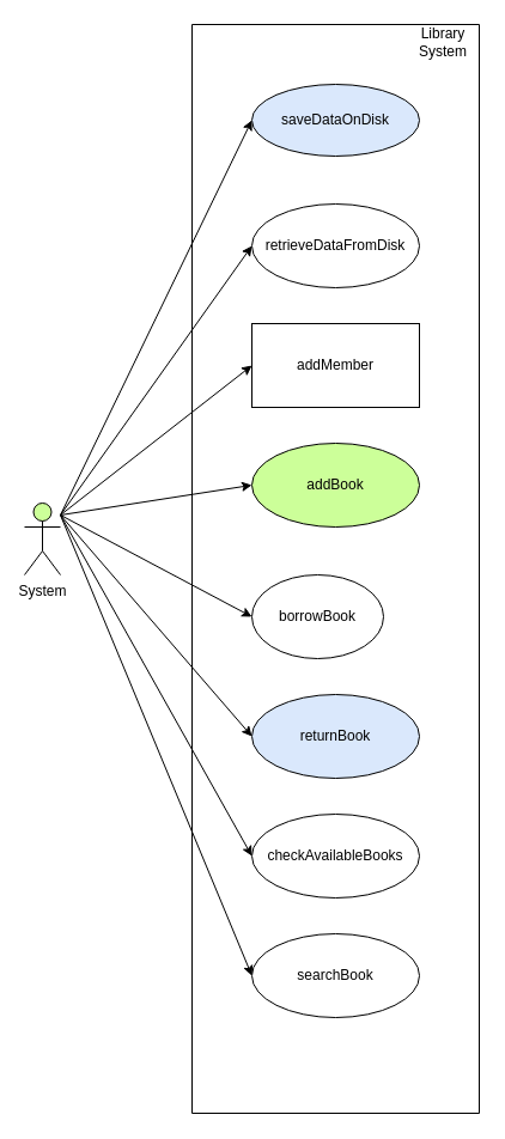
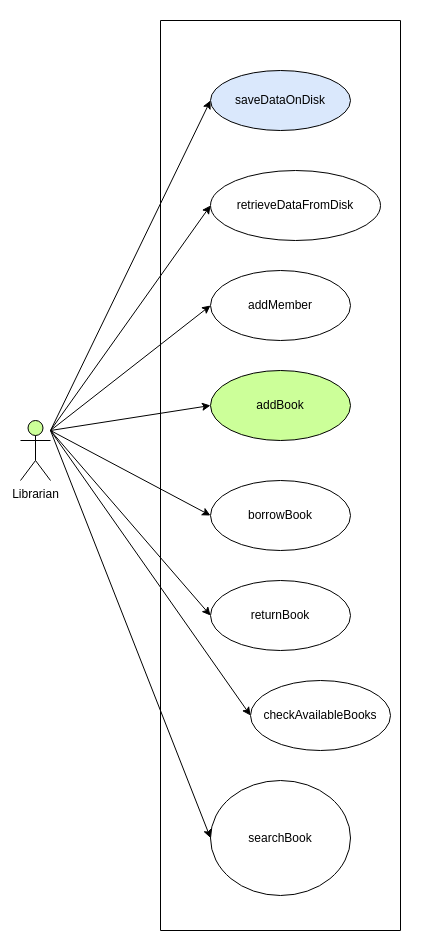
  <mxCell id="0" />
  <mxCell id="1" parent="0" />
- <mxCell id="2" value="System" style="shape=umlActor;verticalLabelPosition=bottom;verticalAlign=top;html=1;fillColor=#CCFF99;" vertex="1" parent="1"><mxGeometry x="20" y="420" width="30" height="60" as="geometry" /></mxCell>
+ <mxCell id="2" value="Librarian" style="shape=umlActor;verticalLabelPosition=bottom;verticalAlign=top;html=1;fillColor=#CCFF99;" vertex="1" parent="1"><mxGeometry x="20" y="420" width="30" height="60" as="geometry" /></mxCell>
  <mxCell id="3" value="" style="endArrow=classic;html=1;rounded=0;entryX=0;entryY=0.5;entryDx=0;entryDy=0;" edge="1" parent="1" target="16"><mxGeometry width="50" height="50" relative="1" as="geometry"><mxPoint x="50" y="430" as="sourcePoint" /><mxPoint x="140" y="180" as="targetPoint" /></mxGeometry></mxCell>
  <mxCell id="4" value="" style="endArrow=classic;html=1;rounded=0;entryX=0;entryY=0.5;entryDx=0;entryDy=0;" edge="1" parent="1" target="15"><mxGeometry width="50" height="50" relative="1" as="geometry"><mxPoint x="50" y="430" as="sourcePoint" /><mxPoint x="140" y="180" as="targetPoint" /></mxGeometry></mxCell>
  <mxCell id="5" value="" style="endArrow=classic;html=1;rounded=0;entryX=0;entryY=0.5;entryDx=0;entryDy=0;" edge="1" parent="1" target="14"><mxGeometry width="50" height="50" relative="1" as="geometry"><mxPoint x="50" y="430" as="sourcePoint" /><mxPoint x="200" y="215" as="targetPoint" /></mxGeometry></mxCell>
  <mxCell id="6" value="" style="endArrow=classic;html=1;rounded=0;entryX=0;entryY=0.5;entryDx=0;entryDy=0;" edge="1" parent="1" target="13"><mxGeometry width="50" height="50" relative="1" as="geometry"><mxPoint x="50" y="430" as="sourcePoint" /><mxPoint x="150" y="425" as="targetPoint" /></mxGeometry></mxCell>
  <mxCell id="7" value="" style="swimlane;startSize=0;" vertex="1" parent="1"><mxGeometry x="160" y="20" width="240" height="910" as="geometry" /></mxCell>
- <mxCell id="8" value="Library System" style="text;html=1;align=center;verticalAlign=middle;whiteSpace=wrap;rounded=0;" vertex="1" parent="7"><mxGeometry x="180" width="60" height="30" as="geometry" /></mxCell>
- <mxCell id="9" value="borrowBook" style="ellipse;whiteSpace=wrap;html=1;" vertex="1" parent="7"><mxGeometry x="50" y="460" width="110" height="70" as="geometry" /></mxCell>
- <mxCell id="10" value="returnBook" style="ellipse;whiteSpace=wrap;html=1;fillColor=#dae8fc;" vertex="1" parent="7"><mxGeometry x="50" y="560" width="140" height="70" as="geometry" /></mxCell>
- <mxCell id="11" value="checkAvailableBooks" style="ellipse;whiteSpace=wrap;html=1;" vertex="1" parent="7"><mxGeometry x="50" y="660" width="140" height="70" as="geometry" /></mxCell>
- <mxCell id="12" value="searchBook" style="ellipse;whiteSpace=wrap;html=1;" vertex="1" parent="7"><mxGeometry x="50" y="760" width="140" height="70" as="geometry" /></mxCell>
+ <mxCell id="9" value="borrowBook" style="ellipse;whiteSpace=wrap;html=1;" vertex="1" parent="7"><mxGeometry x="50" y="460" width="140" height="70" as="geometry" /></mxCell>
+ <mxCell id="10" value="returnBook" style="ellipse;whiteSpace=wrap;html=1;" vertex="1" parent="7"><mxGeometry x="50" y="560" width="140" height="70" as="geometry" /></mxCell>
+ <mxCell id="11" value="checkAvailableBooks" style="ellipse;whiteSpace=wrap;html=1;" vertex="1" parent="7"><mxGeometry x="90" y="660" width="140" height="70" as="geometry" /></mxCell>
+ <mxCell id="12" value="searchBook" style="ellipse;whiteSpace=wrap;html=1;" vertex="1" parent="7"><mxGeometry x="50" y="760" width="140" height="115" as="geometry" /></mxCell>
  <mxCell id="13" value="addBook" style="ellipse;whiteSpace=wrap;html=1;fillColor=#ccff99;" vertex="1" parent="7"><mxGeometry x="50" y="350" width="140" height="70" as="geometry" /></mxCell>
- <mxCell id="14" value="addMember" style="whiteSpace=wrap;html=1;rounded=0;" vertex="1" parent="7"><mxGeometry x="50" y="250" width="140" height="70" as="geometry" /></mxCell>
- <mxCell id="15" value="retrieveDataFromDisk" style="ellipse;whiteSpace=wrap;html=1;" vertex="1" parent="7"><mxGeometry x="50" y="150" width="140" height="70" as="geometry" /></mxCell>
+ <mxCell id="14" value="addMember" style="ellipse;whiteSpace=wrap;html=1;" vertex="1" parent="7"><mxGeometry x="50" y="250" width="140" height="70" as="geometry" /></mxCell>
+ <mxCell id="15" value="retrieveDataFromDisk" style="ellipse;whiteSpace=wrap;html=1;" vertex="1" parent="7"><mxGeometry x="50" y="150" width="170" height="70" as="geometry" /></mxCell>
  <mxCell id="16" value="saveDataOnDisk" style="ellipse;whiteSpace=wrap;html=1;fillColor=#dae8fc;" vertex="1" parent="7"><mxGeometry x="50" y="50" width="140" height="60" as="geometry" /></mxCell>
  <mxCell id="17" value="" style="endArrow=classic;html=1;rounded=0;entryX=0;entryY=0.5;entryDx=0;entryDy=0;" edge="1" parent="1" target="9"><mxGeometry width="50" height="50" relative="1" as="geometry"><mxPoint x="50" y="430" as="sourcePoint" /><mxPoint x="140" y="440" as="targetPoint" /></mxGeometry></mxCell>
  <mxCell id="18" value="" style="endArrow=classic;html=1;rounded=0;entryX=0;entryY=0.5;entryDx=0;entryDy=0;" edge="1" parent="1" target="10"><mxGeometry width="50" height="50" relative="1" as="geometry"><mxPoint x="50" y="430" as="sourcePoint" /><mxPoint x="200" y="525" as="targetPoint" /></mxGeometry></mxCell>
  <mxCell id="19" value="" style="endArrow=classic;html=1;rounded=0;entryX=0;entryY=0.5;entryDx=0;entryDy=0;" edge="1" parent="1" target="11"><mxGeometry width="50" height="50" relative="1" as="geometry"><mxPoint x="50" y="430" as="sourcePoint" /><mxPoint x="200" y="625" as="targetPoint" /></mxGeometry></mxCell>
  <mxCell id="20" value="" style="endArrow=classic;html=1;rounded=0;entryX=0;entryY=0.5;entryDx=0;entryDy=0;" edge="1" parent="1" target="12"><mxGeometry width="50" height="50" relative="1" as="geometry"><mxPoint x="50" y="430" as="sourcePoint" /><mxPoint x="200" y="725" as="targetPoint" /></mxGeometry></mxCell>
